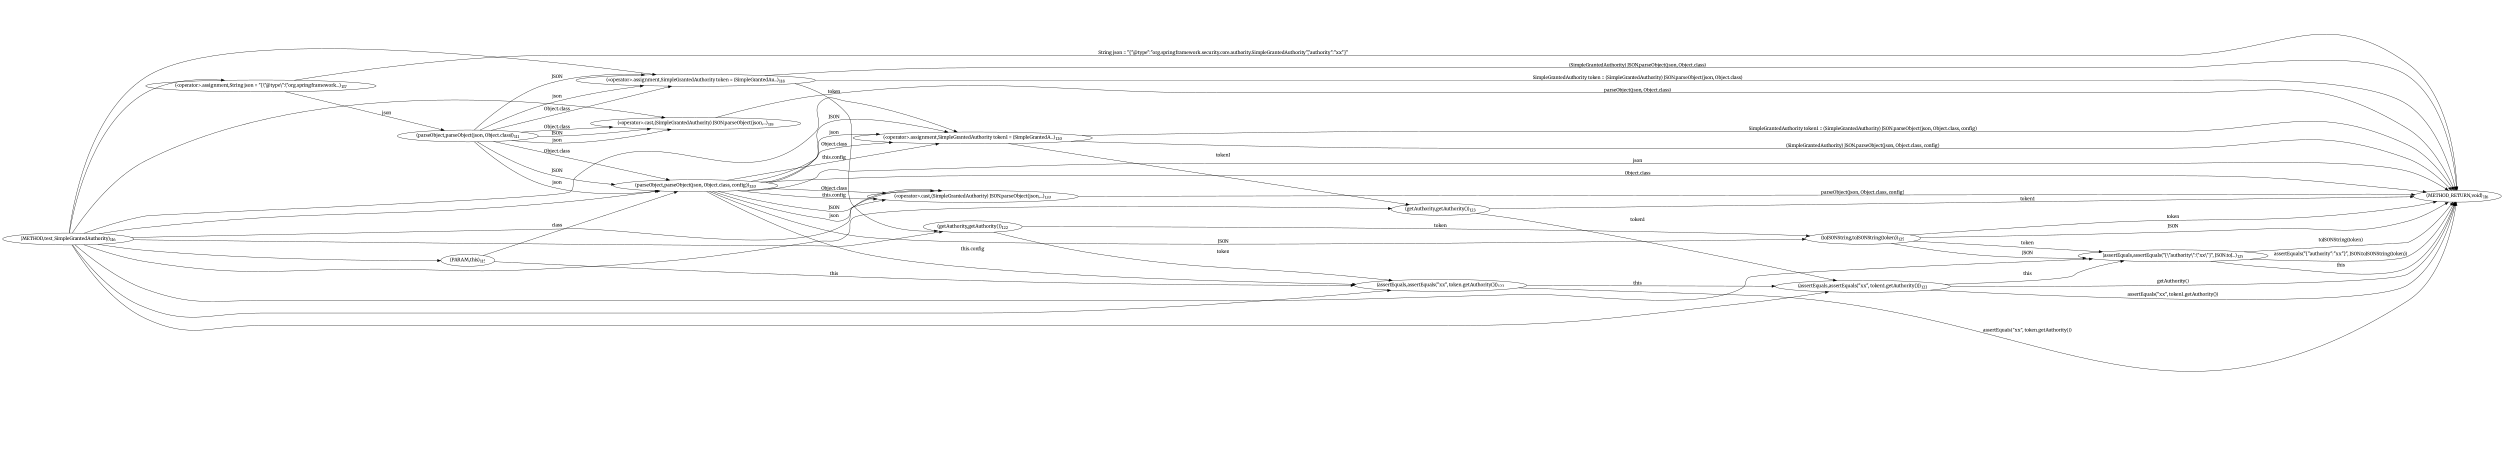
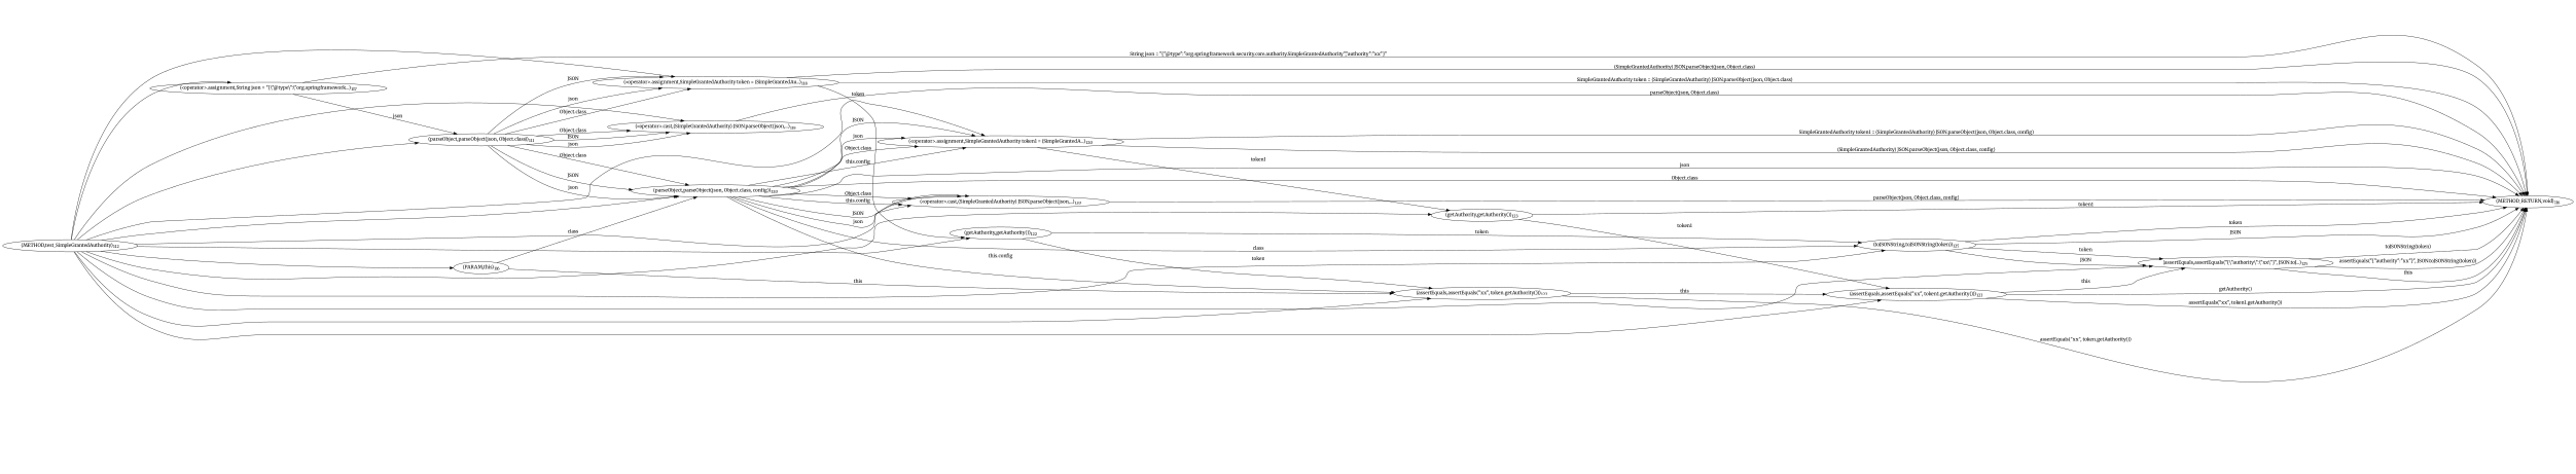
  digraph {
    fontname=Merriweather
    rankdir=LR
    node [fontname=Merriweather]
    edge [fontname=Merriweather]
-   n1 [label=<(METHOD,test_SimpleGrantedAuthority)<SUB>116</SUB>>]
-   n2 [label=<(PARAM,this)<SUB>115</SUB>>]
+   n1 [label=<(METHOD,test_SimpleGrantedAuthority)<SUB>112</SUB>>]
+   n2 [label=<(PARAM,this)<SUB>116</SUB>>]
    n3 [label=<(&lt;operator&gt;.assignment,String json = &quot;{\&quot;@type\&quot;:\&quot;org.springframework...)<SUB>117</SUB>>]
    n4 [label=<(&lt;operator&gt;.assignment,SimpleGrantedAuthority token = (SimpleGrantedAu...)<SUB>118</SUB>>]
    n5 [label=<(&lt;operator&gt;.assignment,SimpleGrantedAuthority token1 = (SimpleGrantedA...)<SUB>120</SUB>>]
    n6 [label=<(assertEquals,assertEquals(&quot;xx&quot;, token.getAuthority()))<SUB>122</SUB>>]
    n7 [label=<(assertEquals,assertEquals(&quot;xx&quot;, token1.getAuthority()))<SUB>123</SUB>>]
    n8 [label=<(assertEquals,assertEquals(&quot;{\&quot;authority\&quot;:\&quot;xx\&quot;}&quot;, JSON.toJ...)<SUB>125</SUB>>]
    n9 [label=<(&lt;operator&gt;.cast,(SimpleGrantedAuthority) JSON.parseObject(json,...)<SUB>118</SUB>>]
    n10 [label=<(&lt;operator&gt;.cast,(SimpleGrantedAuthority) JSON.parseObject(json,...)<SUB>120</SUB>>]
    n11 [label=<(getAuthority,getAuthority())<SUB>122</SUB>>]
    n12 [label=<(getAuthority,getAuthority())<SUB>123</SUB>>]
    n13 [label=<(toJSONString,toJSONString(token))<SUB>125</SUB>>]
    n14 [label=<(parseObject,parseObject(json, Object.class))<SUB>111</SUB>>]
    n15 [label=<(parseObject,parseObject(json, Object.class, config))<SUB>320</SUB>>]
    n16 [label=<(METHOD_RETURN,void)<SUB>116</SUB>>]
    n1 -> n2
    n1 -> n3
    n1 -> n4
    n1 -> n5
    n1 -> n6
    n1 -> n7
    n1 -> n8
    n1 -> n9
    n1 -> n10
    n1 -> n11
    n1 -> n12
+   n1 -> n13
+   n1 -> n14
    n1 -> n15
    n2 -> n6 [label=this]
    n2 -> n15 [label=class]
    n3 -> n14 [label=json]
    n3 -> n16 [label="String json = &quot;{\&quot;@type\&quot;:\&quot;org.springframework.security.core.authority.SimpleGrantedAuthority\&quot;,\&quot;authority\&quot;:\&quot;xx\&quot;}&quot;"]
    n4 -> n11 [label=token]
    n4 -> n16 [label="(SimpleGrantedAuthority) JSON.parseObject(json, Object.class)"]
    n4 -> n16 [label="SimpleGrantedAuthority token = (SimpleGrantedAuthority) JSON.parseObject(json, Object.class)"]
    n5 -> n12 [label=token1]
    n5 -> n16 [label="(SimpleGrantedAuthority) JSON.parseObject(json, Object.class, config)"]
    n5 -> n16 [label="SimpleGrantedAuthority token1 = (SimpleGrantedAuthority) JSON.parseObject(json, Object.class, config)"]
    n6 -> n7 [label=this]
    n6 -> n16 [label="assertEquals(&quot;xx&quot;, token.getAuthority())"]
    n7 -> n8 [label=this]
    n7 -> n16 [label="getAuthority()"]
    n7 -> n16 [label="assertEquals(&quot;xx&quot;, token1.getAuthority())"]
    n8 -> n16 [label=this]
    n8 -> n16 [label="toJSONString(token)"]
    n8 -> n16 [label="assertEquals(&quot;{\&quot;authority\&quot;:\&quot;xx\&quot;}&quot;, JSON.toJSONString(token))"]
    n9 -> n16 [label="parseObject(json, Object.class)"]
    n10 -> n16 [label="parseObject(json, Object.class, config)"]
    n11 -> n6 [label=token]
    n11 -> n13 [label=token]
    n12 -> n7 [label=token1]
    n12 -> n16 [label=token1]
    n13 -> n8 [label=JSON]
    n13 -> n8 [label=token]
    n13 -> n16 [label=JSON]
    n13 -> n16 [label=token]
    n14 -> n4 [label=JSON]
    n14 -> n4 [label=json]
    n14 -> n4 [label="Object.class"]
    n14 -> n9 [label=JSON]
    n14 -> n9 [label=json]
    n14 -> n9 [label="Object.class"]
    n14 -> n15 [label=JSON]
    n14 -> n15 [label=json]
    n14 -> n15 [label="Object.class"]
    n15 -> n5 [label=JSON]
    n15 -> n5 [label=json]
    n15 -> n5 [label="Object.class"]
    n15 -> n5 [label="this.config"]
    n15 -> n6 [label="this.config"]
    n15 -> n10 [label=JSON]
    n15 -> n10 [label=json]
    n15 -> n10 [label="Object.class"]
    n15 -> n10 [label="this.config"]
-   n15 -> n13 [label=JSON]
+   n15 -> n13 [label=class]
    n15 -> n16 [label=json]
    n15 -> n16 [label="Object.class"]
  }
